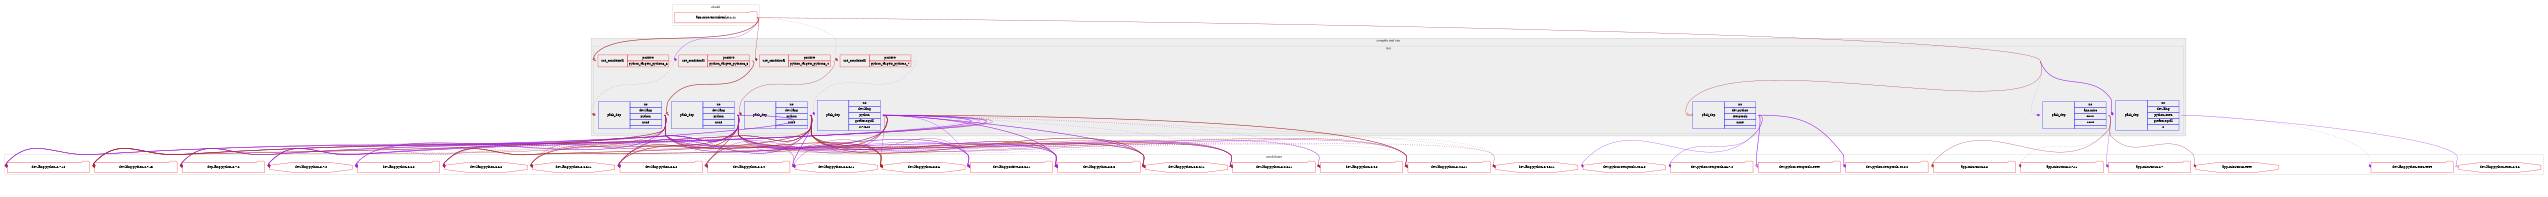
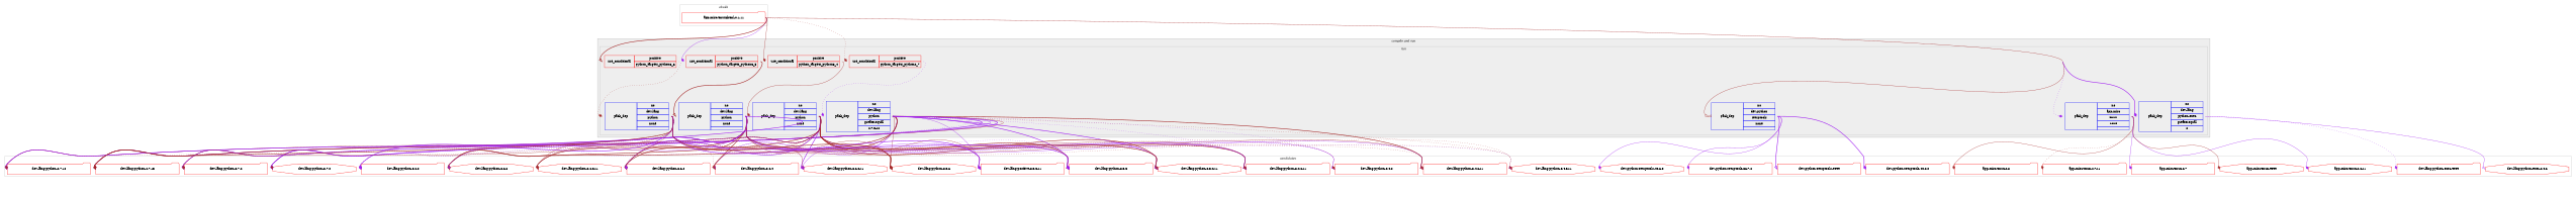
  digraph {
    compound=true
    concentrate=true
    fontname="DejaVu Serif"
    fontsize=10
    newrank=true
    rankdir=TB
    ranksep=1.5
    node [color=red fontname="DejaVu Serif" fontsize=10 shape=folder]
    edge [arrowhead=diamond color=brown fontname="DejaVu Serif" headport=w style=bold tailport=e weight=100]
    n1 [label="app-misc/tmux2html-0.1.11" width=4]
    n2 [color=blue label=<<TABLE BORDER="0" CELLBORDER="1" CELLSPACING="0" CELLPADDING="4" WIDTH="220"><TR><TD ROWSPAN="6" CELLPADDING="30">pack_dep</TD></TR><TR><TD WIDTH="110">no</TD></TR><TR><TD>dev-lang</TD></TR><TR><TD>python</TD></TR><TR><TD>greaterequal</TD></TR><TR><TD>2.7.5-r2</TD></TR></TABLE>> shape=none]
    n3 [label=<<TABLE BORDER="0" CELLBORDER="1" CELLSPACING="0" CELLPADDING="4"><TR><TD ROWSPAN="3" CELLPADDING="10">use_conditional</TD></TR><TR><TD>positive</TD></TR><TR><TD>python_targets_python2_7</TD></TR></TABLE>> shape=none]
    n4 [color=blue label=<<TABLE BORDER="0" CELLBORDER="1" CELLSPACING="0" CELLPADDING="4" WIDTH="220"><TR><TD ROWSPAN="6" CELLPADDING="30">pack_dep</TD></TR><TR><TD WIDTH="110">no</TD></TR><TR><TD>dev-lang</TD></TR><TR><TD>python</TD></TR><TR><TD>none</TD></TR><TR><TD></TD></TR></TABLE>> shape=none]
    n5 [label=<<TABLE BORDER="0" CELLBORDER="1" CELLSPACING="0" CELLPADDING="4"><TR><TD ROWSPAN="3" CELLPADDING="10">use_conditional</TD></TR><TR><TD>positive</TD></TR><TR><TD>python_targets_python3_4</TD></TR></TABLE>> shape=none]
    n6 [color=blue label=<<TABLE BORDER="0" CELLBORDER="1" CELLSPACING="0" CELLPADDING="4" WIDTH="220"><TR><TD ROWSPAN="6" CELLPADDING="30">pack_dep</TD></TR><TR><TD WIDTH="110">no</TD></TR><TR><TD>dev-lang</TD></TR><TR><TD>python</TD></TR><TR><TD>none</TD></TR><TR><TD></TD></TR></TABLE>> shape=none]
    n7 [label=<<TABLE BORDER="0" CELLBORDER="1" CELLSPACING="0" CELLPADDING="4"><TR><TD ROWSPAN="3" CELLPADDING="10">use_conditional</TD></TR><TR><TD>positive</TD></TR><TR><TD>python_targets_python3_5</TD></TR></TABLE>> shape=none]
    n8 [color=blue label=<<TABLE BORDER="0" CELLBORDER="1" CELLSPACING="0" CELLPADDING="4" WIDTH="220"><TR><TD ROWSPAN="6" CELLPADDING="30">pack_dep</TD></TR><TR><TD WIDTH="110">no</TD></TR><TR><TD>dev-lang</TD></TR><TR><TD>python</TD></TR><TR><TD>none</TD></TR><TR><TD></TD></TR></TABLE>> shape=none]
    n9 [label=<<TABLE BORDER="0" CELLBORDER="1" CELLSPACING="0" CELLPADDING="4"><TR><TD ROWSPAN="3" CELLPADDING="10">use_conditional</TD></TR><TR><TD>positive</TD></TR><TR><TD>python_targets_python3_6</TD></TR></TABLE>> shape=none]
    n10 [color=blue label=<<TABLE BORDER="0" CELLBORDER="1" CELLSPACING="0" CELLPADDING="4" WIDTH="220"><TR><TD ROWSPAN="6" CELLPADDING="30">pack_dep</TD></TR><TR><TD WIDTH="110">no</TD></TR><TR><TD>app-misc</TD></TR><TR><TD>tmux</TD></TR><TR><TD>none</TD></TR><TR><TD></TD></TR></TABLE>> shape=none]
    n11 [color=blue label=<<TABLE BORDER="0" CELLBORDER="1" CELLSPACING="0" CELLPADDING="4" WIDTH="220"><TR><TD ROWSPAN="6" CELLPADDING="30">pack_dep</TD></TR><TR><TD WIDTH="110">no</TD></TR><TR><TD>dev-lang</TD></TR><TR><TD>python-exec</TD></TR><TR><TD>greaterequal</TD></TR><TR><TD>2</TD></TR></TABLE>> shape=none]
    n12 [color=blue label=<<TABLE BORDER="0" CELLBORDER="1" CELLSPACING="0" CELLPADDING="4" WIDTH="220"><TR><TD ROWSPAN="6" CELLPADDING="30">pack_dep</TD></TR><TR><TD WIDTH="110">no</TD></TR><TR><TD>dev-python</TD></TR><TR><TD>setuptools</TD></TR><TR><TD>none</TD></TR><TR><TD></TD></TR></TABLE>> shape=none]
    n13 [label="dev-lang/python-2.7.15" width=4]
    n14 [label="dev-lang/python-2.7.16" width=4]
    n15 [label="dev-lang/python-3.4.5-r1" shape=octagon width=4]
    n16 [label="dev-lang/python-3.4.6-r1" width=4]
    n17 [label="dev-lang/python-3.4.8" width=4]
    n18 [label="dev-lang/python-3.4.8-r1" width=4]
    n19 [label="dev-lang/python-3.5.4-r1" shape=octagon width=4]
    n20 [label="dev-lang/python-3.5.5" width=4]
    n21 [label="dev-lang/positive-3.5.5-r1" width=4]
    n22 [label="dev-lang/python-3.5.6" shape=octagon width=4]
    n23 [label="dev-lang/python-3.6.3-r1" shape=octagon width=4]
    n24 [label="dev-lang/python-3.6.4" width=4]
    n25 [label="dev-lang/python-3.6.2" width=4]
    n26 [label="dev-lang/python-3.6.5-r1" shape=octagon width=4]
    n27 [label="dev-lang/python-3.6.6" shape=octagon width=4]
    n28 [label="dev-lang/python-3.6.8" width=4]
    n29 [label="dev-lang/python-3.7.0" shape=octagon width=4]
-   n30 [label="dep-lang/python-3.7.2" width=4]
+   n30 [label="dev-lang/python-3.7.2" width=4]
    n31 [label="app-misc/tmux-2.7" width=4]
    n32 [label="app-misc/tmux-2.7-r1" width=4]
    n33 [label="app-misc/tmux-2.8" width=4]
+   n34 [label="app-misc/tmux-2.8-r1" shape=octagon width=4]
    n35 [label="app-misc/tmux-9999" shape=octagon width=4]
    n36 [label="dev-lang/python-exec-2.4.6" shape=octagon width=4]
    n37 [label="dev-lang/python-exec-9999" width=4]
    n38 [label="dev-python/setuptools-36.7.2" width=4]
    n39 [label="dev-python/setuptools-40.6.3" shape=octagon width=4]
    n40 [label="dev-python/setuptools-40.8.0" width=4]
    n41 [label="dev-python/setuptools-9999" width=4]
    subgraph cluster_1 {
      color=gray
      label=<<i>ebuild</i>>
      rank=same
      n1
    }
    subgraph cluster_2 {
      color=gray
      label=<<i>dependencies</i>>
      subgraph cluster_3 {
        color=gray
        fillcolor="#eeeeee"
        label=<<i>compile</i>>
        style=filled
      }
      subgraph cluster_4 {
        color=gray
        fillcolor="#eeeeee"
        label=<<i>compile and run</i>>
        style=filled
      }
      subgraph cluster_5 {
        color=gray
        fillcolor="#eeeeee"
        label=<<i>run</i>>
        style=filled
        subgraph sub_6 {
          color=gray
          fillcolor="#eeeeee"
          label=<<i>run</i>>
          style=filled
          n3
          subgraph sub_7 {
            color=gray
            fillcolor="#eeeeee"
            label=<<i>run</i>>
            style=filled
            n2
          }
        }
        subgraph sub_8 {
          color=gray
          fillcolor="#eeeeee"
          label=<<i>run</i>>
          style=filled
          n5
          subgraph sub_9 {
            color=gray
            fillcolor="#eeeeee"
            label=<<i>run</i>>
            style=filled
            n4
          }
        }
        subgraph sub_10 {
          color=gray
          fillcolor="#eeeeee"
          label=<<i>run</i>>
          style=filled
          n7
          subgraph sub_11 {
            color=gray
            fillcolor="#eeeeee"
            label=<<i>run</i>>
            style=filled
            n6
          }
        }
        subgraph sub_12 {
          color=gray
          fillcolor="#eeeeee"
          label=<<i>run</i>>
          style=filled
          n9
          subgraph sub_13 {
            color=gray
            fillcolor="#eeeeee"
            label=<<i>run</i>>
            style=filled
            n8
          }
        }
        subgraph sub_14 {
          color=gray
          fillcolor="#eeeeee"
          label=<<i>run</i>>
          style=filled
          n10
        }
        subgraph sub_15 {
          color=gray
          fillcolor="#eeeeee"
          label=<<i>run</i>>
          style=filled
          n11
        }
        subgraph sub_16 {
          color=gray
          fillcolor="#eeeeee"
          label=<<i>run</i>>
          style=filled
          n12
        }
      }
    }
    subgraph cluster_17 {
      color=gray
      label=<<i>candidates</i>>
      rank=same
      subgraph sub_18 {
        color=black
        label=<<i>candidates</i>>
        nodesep=1
        rank=same
        n13
        n14
        n15
        n16
        n17
        n18
        n19
        n20
        n21
        n22
        n23
        n24
        n25
        n26
        n27
        n28
        n29
        n30
      }
      subgraph sub_19 {
        color=black
        label=<<i>candidates</i>>
        nodesep=1
        rank=same
        n13
        n14
        n15
        n16
        n17
        n18
        n19
        n20
        n21
        n22
        n23
        n24
        n25
        n26
        n27
        n28
        n29
        n30
      }
      subgraph sub_20 {
        color=black
        label=<<i>candidates</i>>
        nodesep=1
        rank=same
        n13
        n14
        n15
        n16
        n17
        n18
        n19
        n20
        n21
        n22
        n23
        n24
        n25
        n26
        n27
        n28
        n29
        n30
      }
      subgraph sub_21 {
        color=black
        label=<<i>candidates</i>>
        nodesep=1
        rank=same
        n13
        n14
        n15
        n16
        n17
        n18
        n19
        n20
        n21
        n22
        n23
        n24
        n25
        n26
        n27
        n28
        n29
        n30
      }
      subgraph sub_22 {
        color=black
        label=<<i>candidates</i>>
        nodesep=1
        rank=same
        n31
        n32
        n33
+       n34
        n35
      }
      subgraph sub_23 {
        color=black
        label=<<i>candidates</i>>
        nodesep=1
        rank=same
        n36
        n37
      }
      subgraph sub_24 {
        color=black
        label=<<i>candidates</i>>
        nodesep=1
        rank=same
        n38
        n39
        n40
        n41
      }
    }
    n1 -> n3 [style=dotted weight=20]
    n1 -> n5 [style=solid weight=20]
    n1 -> n7 [color=purple style=solid weight=20]
    n1 -> n9 [arrowhead=onormal weight=20]
    n1 -> n10 [color=purple style=dotted weight=20]
    n1 -> n11 [color=purple weight=20]
    n1 -> n12 [arrowhead=onormal style=solid weight=20]
    n2 -> n13 [color=purple]
    n2 -> n14 [arrowhead=onormal style=solid]
    n2 -> n15 [style=dotted]
    n2 -> n16
    n2 -> n17 [arrowhead=onormal color=purple style=dotted]
    n2 -> n18 [color=purple style=dotted]
    n2 -> n19 [arrowhead=onormal color=purple]
    n2 -> n20 [color=purple]
    n2 -> n21 [arrowhead=onormal color=purple style=solid]
    n2 -> n22 [arrowhead=onormal style=solid]
    n2 -> n23 [color=purple style=solid]
    n2 -> n24 [color=purple style=solid]
    n2 -> n25 [arrowhead=onormal]
    n2 -> n26 [arrowhead=onormal color=purple style=dotted]
    n2 -> n27
    n2 -> n28 [color=purple style=dotted]
    n2 -> n29 [arrowhead=onormal color=purple]
    n2 -> n30 [arrowhead=onormal color=purple style=solid]
    n3 -> n2 [color=purple style=dotted weight=20]
    n4 -> n13
    n4 -> n14 [arrowhead=onormal color=purple style=solid]
    n4 -> n15 [style=dotted]
    n4 -> n16 [arrowhead=onormal color=purple style=solid]
    n4 -> n17 [arrowhead=onormal color=purple style=dotted]
    n4 -> n18 [arrowhead=onormal]
    n4 -> n19
    n4 -> n20 [arrowhead=onormal]
    n4 -> n21 [style=solid]
    n4 -> n22
    n4 -> n23 [color=purple]
    n4 -> n24 [arrowhead=onormal style=solid]
    n4 -> n25 [color=purple]
    n4 -> n26 [style=solid]
    n4 -> n27
    n4 -> n28 [arrowhead=onormal style=dotted]
    n4 -> n29 [color=purple style=dotted]
    n4 -> n30 [style=dotted]
    n5 -> n4 [style=solid weight=20]
    n6 -> n13 [style=solid]
    n6 -> n14 [color=purple]
    n6 -> n15 [arrowhead=onormal color=purple style=dotted]
    n6 -> n16 [arrowhead=onormal style=solid]
    n6 -> n17 [arrowhead=onormal color=purple style=solid]
    n6 -> n18 [arrowhead=onormal color=purple]
    n6 -> n19
    n6 -> n20 [color=purple style=dotted]
    n6 -> n21 [arrowhead=onormal color=purple style=solid]
    n6 -> n22 [style=solid]
    n6 -> n23 [arrowhead=onormal style=solid]
    n6 -> n24 [arrowhead=onormal]
    n6 -> n25
    n6 -> n26 [arrowhead=onormal]
    n6 -> n27 [color=purple style=solid]
    n6 -> n28 [color=purple style=dotted]
    n6 -> n29 [color=purple]
    n6 -> n30 [arrowhead=onormal color=purple]
    n7 -> n6 [arrowhead=onormal weight=20]
    n8 -> n13
    n8 -> n14 [style=dotted]
    n8 -> n15 [arrowhead=onormal style=dotted]
    n8 -> n16 [arrowhead=onormal style=dotted]
    n8 -> n17 [style=dotted]
    n8 -> n18 [style=solid]
    n8 -> n19 [arrowhead=onormal color=purple style=dotted]
    n8 -> n20 [color=purple]
    n8 -> n21 [color=purple]
    n8 -> n22
    n8 -> n23 [arrowhead=onormal color=purple style=dotted]
    n8 -> n24 [arrowhead=onormal style=dotted]
    n8 -> n25 [color=purple style=dotted]
    n8 -> n26 [arrowhead=onormal style=solid]
    n8 -> n27 [arrowhead=onormal style=dotted]
    n8 -> n28 [color=purple]
    n8 -> n29 [style=dotted]
    n8 -> n30 [style=solid]
    n9 -> n8 [style=dotted weight=20]
    n10 -> n31 [color=purple style=solid]
    n10 -> n32 [style=dotted]
    n10 -> n33 [style=solid]
+   n10 -> n34 [color=purple style=solid]
    n10 -> n35 [style=solid]
    n11 -> n36 [arrowhead=onormal color=purple style=solid]
    n11 -> n37 [color=purple style=dotted]
    n12 -> n38 [color=purple style=solid]
    n12 -> n39 [color=purple style=solid]
    n12 -> n40 [color=purple]
    n12 -> n41 [arrowhead=onormal color=purple]
  }
